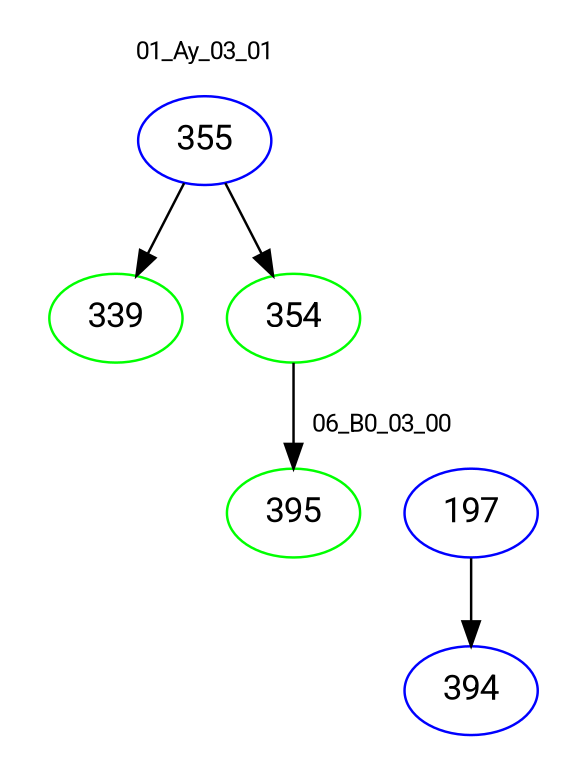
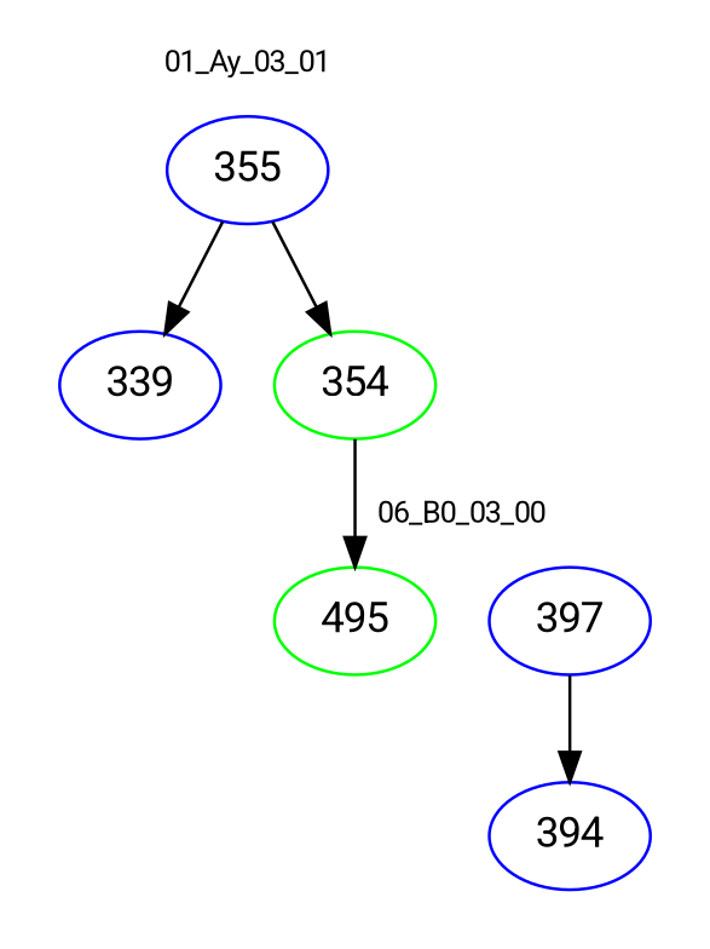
  digraph {
    fontname=Roboto
    node [color=blue fontname=Roboto]
    edge [color=black fontname=Roboto]
    n1 [label=355]
-   n2 [color=green label=339]
+   n2 [label=339]
    n3 [color=green label=354]
-   n4 [label=197]
+   n4 [label=397]
    n5 [label=394]
-   n6 [color=green label=395]
+   n6 [color=green label=495]
    subgraph cluster_1 {
      color=white
      fontsize=10
      label="01_Ay_03_01"
      n1
      n2
      n3
    }
    subgraph cluster_2 {
      color=white
      fontsize=10
      label="06_B0_03_00"
      n4
      n5
      n6
    }
    n1 -> n2
    n1 -> n3
    n3 -> n6
    n4 -> n5
  }
